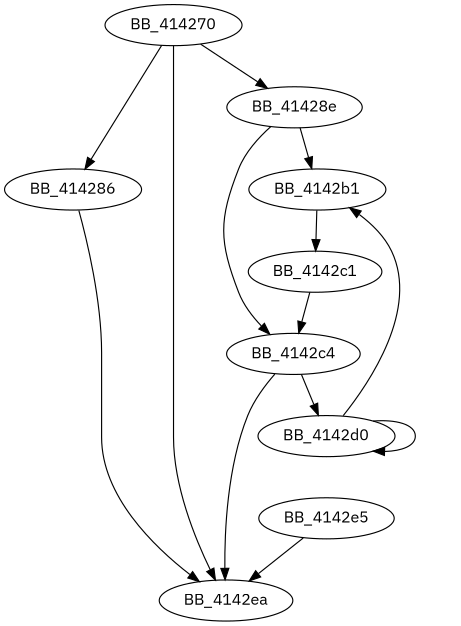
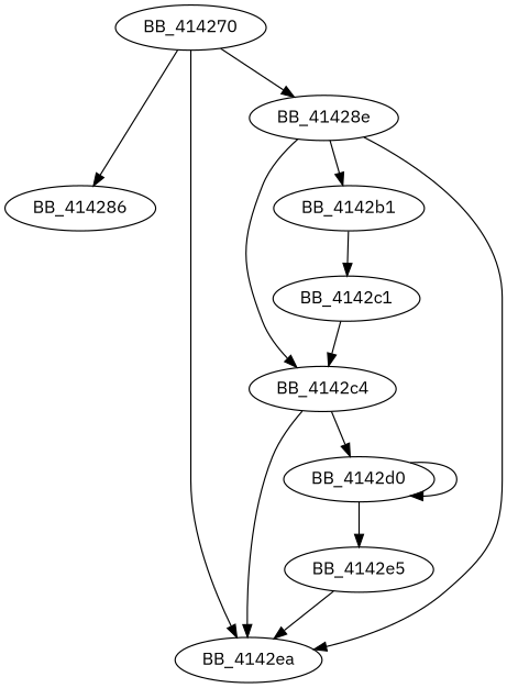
  digraph {
    fontname="IBM Plex Sans"
    node [fontname="IBM Plex Sans"]
    edge [fontname="IBM Plex Sans"]
    BB_414270
    BB_414286
    BB_4142ea
    BB_41428e
    BB_4142b1
    BB_4142c4
    BB_4142c1
    BB_4142d0
    BB_4142e5
    BB_414270 -> BB_414286
    BB_414270 -> BB_4142ea
    BB_414270 -> BB_41428e
-   BB_414286 -> BB_4142ea
+   BB_41428e -> BB_4142ea
    BB_41428e -> BB_4142b1
    BB_41428e -> BB_4142c4
    BB_4142b1 -> BB_4142c1
    BB_4142c4 -> BB_4142ea
    BB_4142c4 -> BB_4142d0
    BB_4142c1 -> BB_4142c4
    BB_4142d0 -> BB_4142d0
-   BB_4142d0 -> BB_4142b1
+   BB_4142d0 -> BB_4142e5
    BB_4142e5 -> BB_4142ea
  }
